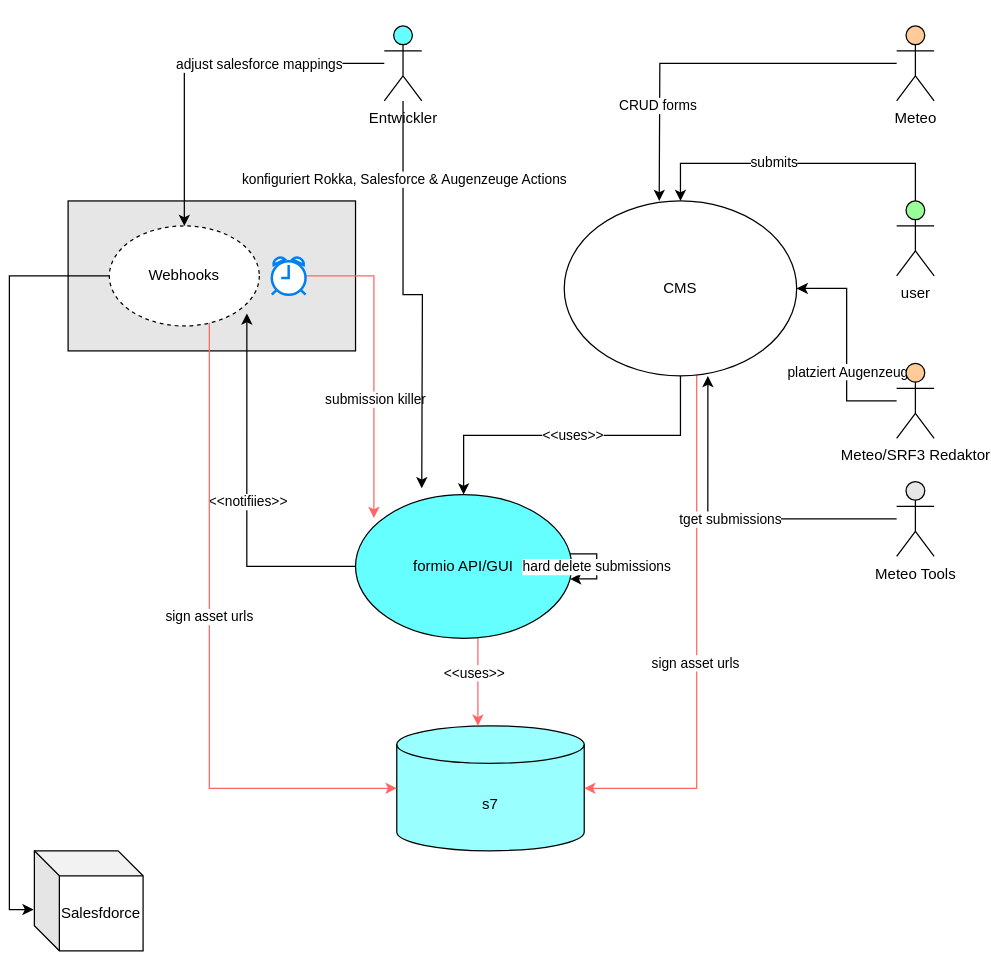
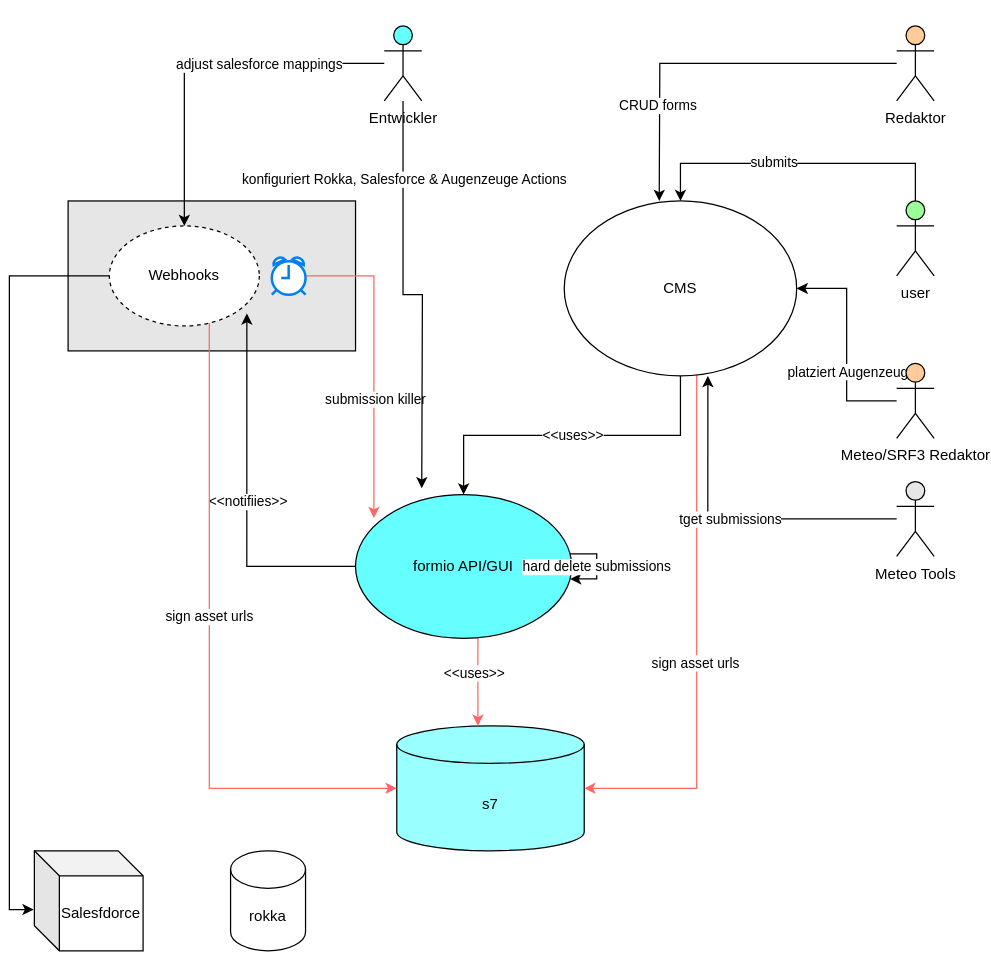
  <mxCell id="0" />
  <mxCell id="1" parent="0" />
  <mxCell id="2" value="s7" style="shape=cylinder3;whiteSpace=wrap;html=1;boundedLbl=1;backgroundOutline=1;size=15;fillColor=#99FFFF;" vertex="1" parent="1"><mxGeometry x="310" y="580" width="150" height="100" as="geometry" /></mxCell>
  <mxCell id="3" style="edgeStyle=orthogonalEdgeStyle;rounded=0;orthogonalLoop=1;jettySize=auto;html=1;fillColor=#FF6666;strokeColor=#FF6666;exitX=0.566;exitY=0.991;exitDx=0;exitDy=0;exitPerimeter=0;entryX=0.433;entryY=0;entryDx=0;entryDy=0;entryPerimeter=0;" edge="1" parent="1" source="15" target="2"><mxGeometry relative="1" as="geometry"><mxPoint x="375" y="530" as="sourcePoint" /></mxGeometry></mxCell>
  <mxCell id="4" value="&amp;lt;&amp;lt;uses&amp;gt;&amp;gt;" style="edgeLabel;html=1;align=center;verticalAlign=middle;resizable=0;points=[];" vertex="1" connectable="0" parent="3"><mxGeometry x="-0.193" y="-3" relative="1" as="geometry"><mxPoint as="offset" /></mxGeometry></mxCell>
  <mxCell id="5" value="" style="rounded=0;whiteSpace=wrap;html=1;fillColor=#E6E6E6;" vertex="1" parent="1"><mxGeometry x="47" y="160" width="230" height="120" as="geometry" /></mxCell>
  <mxCell id="6" value="&amp;lt;&amp;lt;uses&amp;gt;&amp;gt;" style="edgeStyle=orthogonalEdgeStyle;rounded=0;orthogonalLoop=1;jettySize=auto;html=1;entryX=0.5;entryY=0;entryDx=0;entryDy=0;" edge="1" parent="1" source="9" target="15"><mxGeometry relative="1" as="geometry" /></mxCell>
  <mxCell id="7" style="edgeStyle=orthogonalEdgeStyle;rounded=0;orthogonalLoop=1;jettySize=auto;html=1;strokeColor=#FF6666;" edge="1" parent="1" source="9"><mxGeometry relative="1" as="geometry"><mxPoint x="460" y="630" as="targetPoint" /><Array as="points"><mxPoint x="550" y="630" /><mxPoint x="522" y="630" /></Array></mxGeometry></mxCell>
  <mxCell id="8" value="sign asset urls" style="edgeLabel;html=1;align=center;verticalAlign=middle;resizable=0;points=[];" vertex="1" connectable="0" parent="7"><mxGeometry x="0.093" y="-2" relative="1" as="geometry"><mxPoint as="offset" /></mxGeometry></mxCell>
  <mxCell id="9" value="CMS" style="ellipse;whiteSpace=wrap;html=1;" vertex="1" parent="1"><mxGeometry x="444" y="160" width="186" height="140" as="geometry" /></mxCell>
  <mxCell id="10" style="edgeStyle=orthogonalEdgeStyle;rounded=0;orthogonalLoop=1;jettySize=auto;html=1;entryX=0.085;entryY=0.163;entryDx=0;entryDy=0;entryPerimeter=0;startArrow=none;strokeColor=#FF6666;" edge="1" parent="1" source="25" target="15"><mxGeometry relative="1" as="geometry"><mxPoint x="260" y="250" as="sourcePoint" /></mxGeometry></mxCell>
  <mxCell id="11" value="submission killer" style="edgeLabel;html=1;align=center;verticalAlign=middle;resizable=0;points=[];" vertex="1" connectable="0" parent="10"><mxGeometry x="0.23" y="1" relative="1" as="geometry"><mxPoint as="offset" /></mxGeometry></mxCell>
  <mxCell id="12" value="Webhooks" style="ellipse;whiteSpace=wrap;html=1;dashed=1;" vertex="1" parent="1"><mxGeometry x="80" y="180" width="120" height="80" as="geometry" /></mxCell>
  <mxCell id="13" style="edgeStyle=orthogonalEdgeStyle;rounded=0;orthogonalLoop=1;jettySize=auto;html=1;entryX=0.917;entryY=0.875;entryDx=0;entryDy=0;entryPerimeter=0;" edge="1" parent="1" source="15" target="12"><mxGeometry relative="1" as="geometry" /></mxCell>
  <mxCell id="14" value="&amp;lt;&amp;lt;notifiies&amp;gt;&amp;gt;" style="edgeLabel;html=1;align=center;verticalAlign=middle;resizable=0;points=[];" vertex="1" connectable="0" parent="13"><mxGeometry x="-0.038" relative="1" as="geometry"><mxPoint as="offset" /></mxGeometry></mxCell>
  <mxCell id="15" value="formio API/GUI" style="ellipse;whiteSpace=wrap;html=1;fillColor=#66ffff;" vertex="1" parent="1"><mxGeometry x="277" y="395" width="173" height="115" as="geometry" /></mxCell>
  <mxCell id="16" style="edgeStyle=orthogonalEdgeStyle;rounded=0;orthogonalLoop=1;jettySize=auto;html=1;" edge="1" parent="1" source="18"><mxGeometry relative="1" as="geometry"><mxPoint x="520" y="160" as="targetPoint" /></mxGeometry></mxCell>
  <mxCell id="17" value="CRUD forms" style="edgeLabel;html=1;align=center;verticalAlign=middle;resizable=0;points=[];" vertex="1" connectable="0" parent="16"><mxGeometry x="0.491" y="-2" relative="1" as="geometry"><mxPoint as="offset" /></mxGeometry></mxCell>
- <mxCell id="18" value="Meteo" style="shape=umlActor;verticalLabelPosition=bottom;verticalAlign=top;html=1;outlineConnect=0;fillColor=#FFCC99;" vertex="1" parent="1"><mxGeometry x="710" y="20" width="30" height="60" as="geometry" /></mxCell>
+ <mxCell id="18" value="Redaktor" style="shape=umlActor;verticalLabelPosition=bottom;verticalAlign=top;html=1;outlineConnect=0;fillColor=#FFCC99;" vertex="1" parent="1"><mxGeometry x="710" y="20" width="30" height="60" as="geometry" /></mxCell>
  <mxCell id="19" style="edgeStyle=orthogonalEdgeStyle;rounded=0;orthogonalLoop=1;jettySize=auto;html=1;entryX=0.5;entryY=0;entryDx=0;entryDy=0;" edge="1" parent="1" source="21" target="9"><mxGeometry relative="1" as="geometry"><Array as="points"><mxPoint x="725" y="130" /><mxPoint x="537" y="130" /></Array></mxGeometry></mxCell>
  <mxCell id="20" value="submits" style="edgeLabel;html=1;align=center;verticalAlign=middle;resizable=0;points=[];" vertex="1" connectable="0" parent="19"><mxGeometry x="0.158" y="-2" relative="1" as="geometry"><mxPoint as="offset" /></mxGeometry></mxCell>
  <mxCell id="21" value="user" style="shape=umlActor;verticalLabelPosition=bottom;verticalAlign=top;html=1;outlineConnect=0;fillColor=#99FF99;" vertex="1" parent="1"><mxGeometry x="710" y="160" width="30" height="60" as="geometry" /></mxCell>
  <mxCell id="22" style="edgeStyle=orthogonalEdgeStyle;rounded=0;orthogonalLoop=1;jettySize=auto;html=1;entryX=0;entryY=0.5;entryDx=0;entryDy=0;entryPerimeter=0;fillColor=#FF6666;strokeColor=#FF6666;" edge="1" parent="1" source="12" target="2"><mxGeometry relative="1" as="geometry"><Array as="points"><mxPoint x="160" y="630" /></Array></mxGeometry></mxCell>
  <mxCell id="23" value="sign asset urls" style="edgeLabel;html=1;align=center;verticalAlign=middle;resizable=0;points=[];" vertex="1" connectable="0" parent="22"><mxGeometry x="-0.1" y="-1" relative="1" as="geometry"><mxPoint as="offset" /></mxGeometry></mxCell>
  <mxCell id="24" style="edgeStyle=orthogonalEdgeStyle;rounded=0;orthogonalLoop=1;jettySize=auto;html=1;entryX=-0.007;entryY=0.588;entryDx=0;entryDy=0;entryPerimeter=0;exitX=0;exitY=0.5;exitDx=0;exitDy=0;" edge="1" parent="1" source="12" target="27"><mxGeometry relative="1" as="geometry"><mxPoint x="90" y="220" as="sourcePoint" /></mxGeometry></mxCell>
  <mxCell id="25" value="" style="html=1;verticalLabelPosition=bottom;align=center;labelBackgroundColor=#ffffff;verticalAlign=top;strokeWidth=2;strokeColor=#0080F0;shadow=0;dashed=0;shape=mxgraph.ios7.icons.alarm_clock;" vertex="1" parent="1"><mxGeometry x="210" y="205" width="27" height="30" as="geometry" /></mxCell>
+ <mxCell id="26" value="rokka" style="shape=cylinder3;whiteSpace=wrap;html=1;boundedLbl=1;backgroundOutline=1;size=15;" vertex="1" parent="1"><mxGeometry x="177" y="680" width="60" height="80" as="geometry" /></mxCell>
  <mxCell id="27" value="Salesfdorce" style="shape=cube;whiteSpace=wrap;html=1;boundedLbl=1;backgroundOutline=1;darkOpacity=0.05;darkOpacity2=0.1;" vertex="1" parent="1"><mxGeometry x="20" y="680" width="87" height="80" as="geometry" /></mxCell>
  <mxCell id="28" style="edgeStyle=orthogonalEdgeStyle;rounded=0;orthogonalLoop=1;jettySize=auto;html=1;entryX=1;entryY=0.5;entryDx=0;entryDy=0;" edge="1" parent="1" source="30" target="9"><mxGeometry relative="1" as="geometry" /></mxCell>
  <mxCell id="29" value="platziert Augenzeuge" style="edgeLabel;html=1;align=center;verticalAlign=middle;resizable=0;points=[];" vertex="1" connectable="0" parent="28"><mxGeometry x="-0.245" y="-3" relative="1" as="geometry"><mxPoint as="offset" /></mxGeometry></mxCell>
  <mxCell id="30" value="Meteo/SRF3 Redaktor" style="shape=umlActor;verticalLabelPosition=bottom;verticalAlign=top;html=1;outlineConnect=0;fillColor=#FFCC99;" vertex="1" parent="1"><mxGeometry x="710" y="290" width="30" height="60" as="geometry" /></mxCell>
  <mxCell id="31" value="tget submissions" style="edgeStyle=orthogonalEdgeStyle;rounded=0;orthogonalLoop=1;jettySize=auto;html=1;entryX=0.618;entryY=1;entryDx=0;entryDy=0;entryPerimeter=0;" edge="1" parent="1" source="32" target="9"><mxGeometry relative="1" as="geometry" /></mxCell>
  <mxCell id="32" value="Meteo Tools" style="shape=umlActor;verticalLabelPosition=bottom;verticalAlign=top;html=1;outlineConnect=0;fillColor=#E6E6E6;" vertex="1" parent="1"><mxGeometry x="710" y="384.5" width="30" height="60" as="geometry" /></mxCell>
  <mxCell id="33" style="edgeStyle=orthogonalEdgeStyle;rounded=0;orthogonalLoop=1;jettySize=auto;html=1;" edge="1" parent="1" source="37"><mxGeometry relative="1" as="geometry"><mxPoint x="330" y="390" as="targetPoint" /></mxGeometry></mxCell>
  <mxCell id="34" value="konfiguriert Rokka, Salesforce &amp;amp; Augenzeuge Actions" style="edgeLabel;html=1;align=center;verticalAlign=middle;resizable=0;points=[];" vertex="1" connectable="0" parent="33"><mxGeometry x="-0.62" relative="1" as="geometry"><mxPoint as="offset" /></mxGeometry></mxCell>
  <mxCell id="35" style="edgeStyle=orthogonalEdgeStyle;rounded=0;orthogonalLoop=1;jettySize=auto;html=1;entryX=0.5;entryY=0;entryDx=0;entryDy=0;strokeColor=#000000;fillColor=#FF6666;" edge="1" parent="1" source="37" target="12"><mxGeometry relative="1" as="geometry" /></mxCell>
  <mxCell id="36" value="adjust salesforce mappings" style="edgeLabel;html=1;align=center;verticalAlign=middle;resizable=0;points=[];" vertex="1" connectable="0" parent="35"><mxGeometry x="-0.303" relative="1" as="geometry"><mxPoint as="offset" /></mxGeometry></mxCell>
  <mxCell id="37" value="Entwickler" style="shape=umlActor;verticalLabelPosition=bottom;verticalAlign=top;html=1;outlineConnect=0;fillColor=#66FFFF;" vertex="1" parent="1"><mxGeometry x="300" y="20" width="30" height="60" as="geometry" /></mxCell>
  <mxCell id="38" style="edgeStyle=orthogonalEdgeStyle;rounded=0;orthogonalLoop=1;jettySize=auto;html=1;strokeColor=#000000;fillColor=#FF6666;" edge="1" parent="1" source="15" target="15"><mxGeometry relative="1" as="geometry" /></mxCell>
  <mxCell id="39" value="hard delete submissions&lt;br&gt;" style="edgeLabel;html=1;align=center;verticalAlign=middle;resizable=0;points=[];" vertex="1" connectable="0" parent="38"><mxGeometry x="-0.511" y="4" relative="1" as="geometry"><mxPoint x="6" y="14" as="offset" /></mxGeometry></mxCell>
